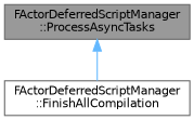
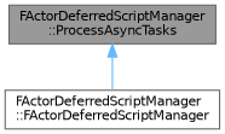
  digraph {
    rankdir=TB
    node [fontname=Helvetica fontsize=10 shape=box style=filled]
    n1 [color=gray40 fillcolor=grey60 fontcolor=black height=0.2 label="FActorDeferredScriptManager\l::ProcessAsyncTasks" width=0.4]
-   n2 [color=grey40 fillcolor=white height=0.2 label="FActorDeferredScriptManager\l::FinishAllCompilation" width=0.4]
+   n2 [color=grey40 fillcolor=white height=0.2 label="FActorDeferredScriptManager\l::FActorDeferredScriptManager" width=0.4]
    n1 -> n2 [color=steelblue1 dir=back fontname=Helvetica fontsize=10 labelfontname=Helvetica labelfontsize=10 style=solid]
  }
